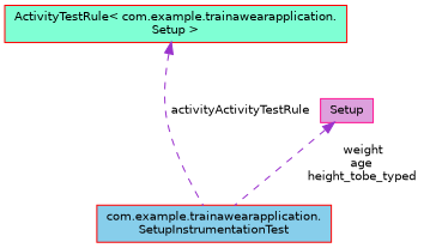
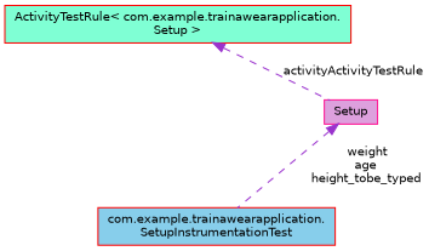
  digraph {
    fontname="DejaVu Sans"
    node [color=red fontname="DejaVu Sans" fontsize=10 shape=record style=filled]
    edge [color=darkorchid3 dir=back fontname="DejaVu Sans" fontsize=10 labelfontname=Helvetica labelfontsize=10 style=dashed]
    n1 [fillcolor=skyblue fontcolor=black height=0.2 label="com.example.trainawearapplication.\lSetupInstrumentationTest" width=0.4]
    n2 [color=deeppink fillcolor=plum height=0.2 label=Setup width=0.4]
    n3 [fillcolor=aquamarine height=0.2 label="ActivityTestRule\< com.example.trainawearapplication.\lSetup \>" width=0.4]
    n2 -> n1 [label=" weight\nage\nheight_tobe_typed"]
-   n3 -> n1 [label=" activityActivityTestRule"]
+   n3 -> n2 [label=" activityActivityTestRule"]
  }
